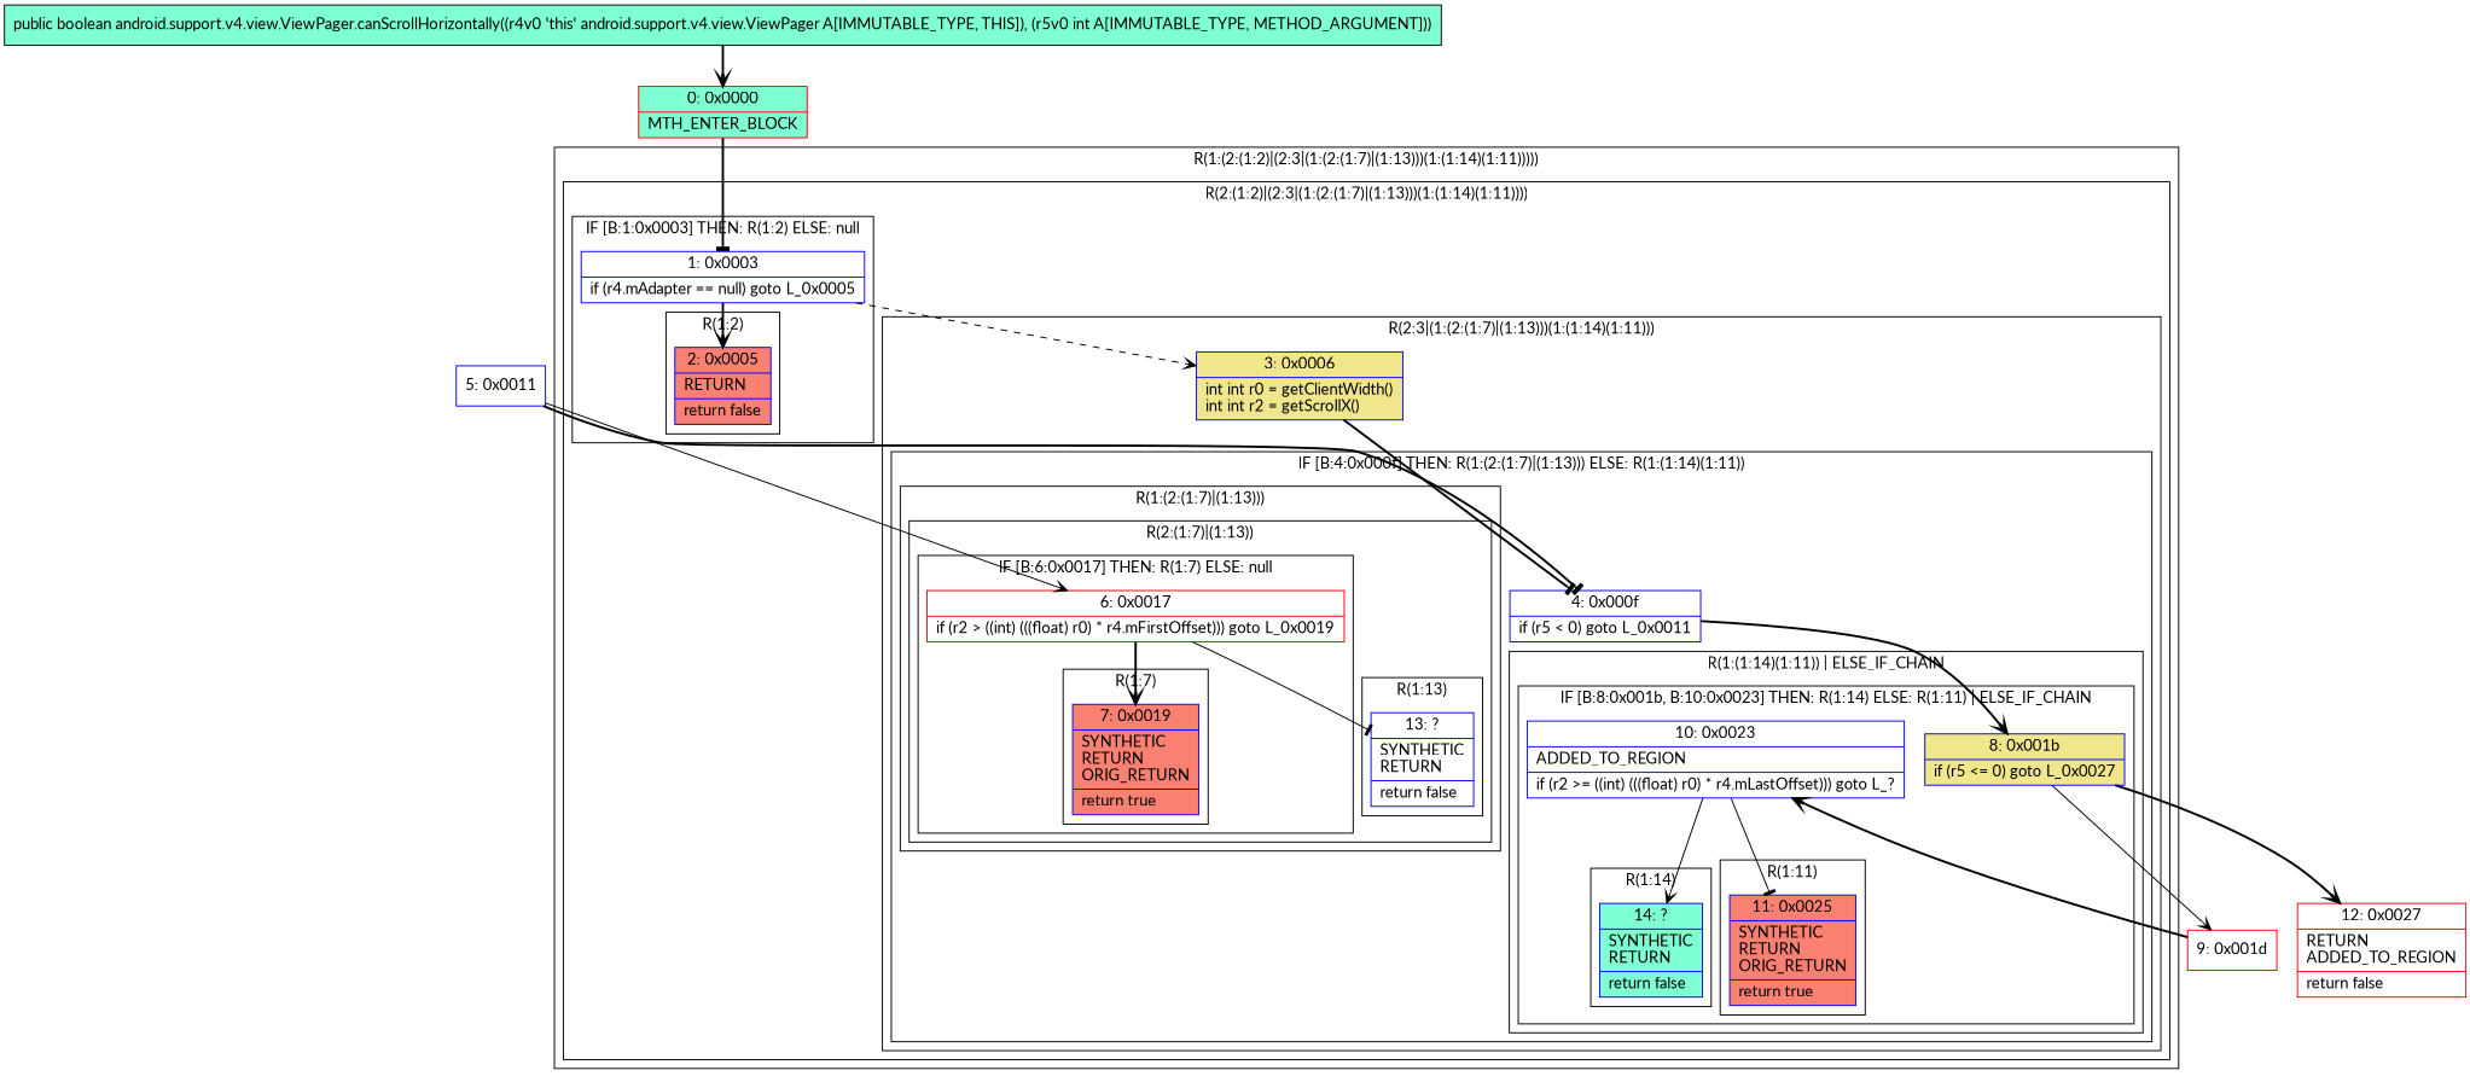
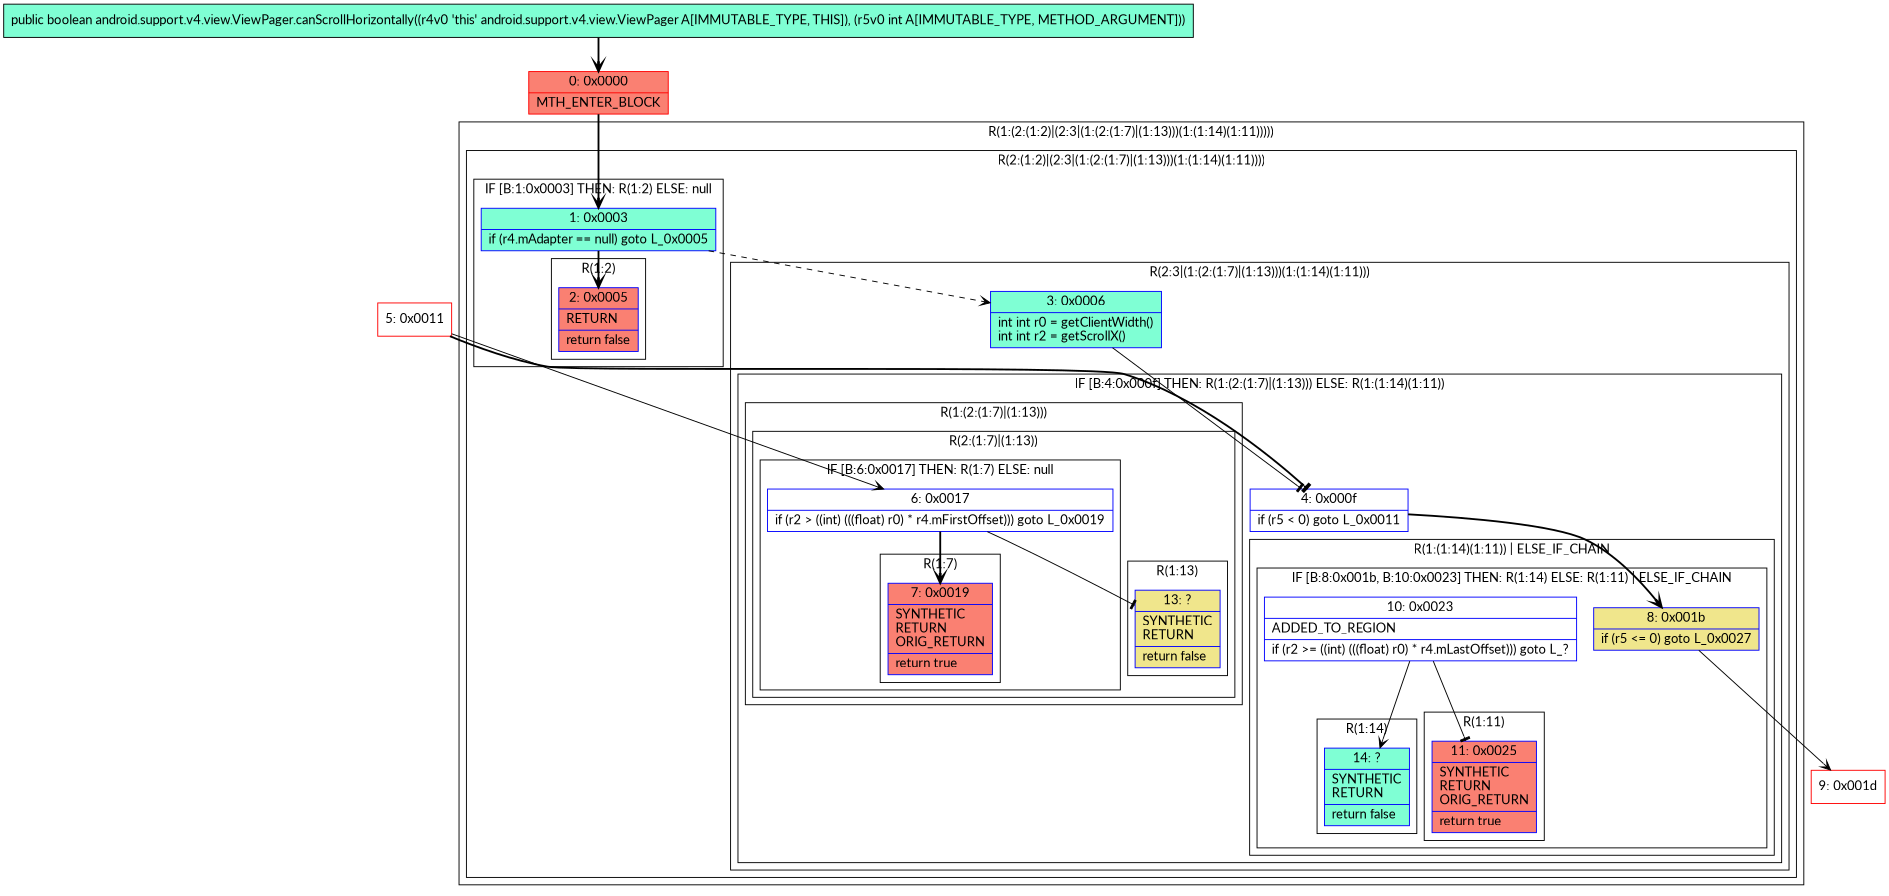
  digraph {
    fontname=Lato
    node [color=blue fillcolor=white fontname=Lato shape=record style=filled]
    edge [arrowhead=vee fontname=Lato style=bold]
    n1 [fillcolor=salmon label="{2\:\ 0x0005|RETURN\l|return false\l}"]
-   n2 [label="{1\:\ 0x0003|if (r4.mAdapter == null) goto L_0x0005\l}"]
+   n2 [fillcolor=aquamarine label="{1\:\ 0x0003|if (r4.mAdapter == null) goto L_0x0005\l}"]
    n3 [fillcolor=salmon label="{7\:\ 0x0019|SYNTHETIC\lRETURN\lORIG_RETURN\l|return true\l}"]
-   n4 [color=red label="{6\:\ 0x0017|if (r2 \> ((int) (((float) r0) * r4.mFirstOffset))) goto L_0x0019\l}"]
-   n5 [label="{13\:\ ?|SYNTHETIC\lRETURN\l|return false\l}"]
+   n4 [label="{6\:\ 0x0017|if (r2 \> ((int) (((float) r0) * r4.mFirstOffset))) goto L_0x0019\l}"]
+   n5 [fillcolor=khaki label="{13\:\ ?|SYNTHETIC\lRETURN\l|return false\l}"]
    n6 [fillcolor=aquamarine label="{14\:\ ?|SYNTHETIC\lRETURN\l|return false\l}"]
    n7 [fillcolor=salmon label="{11\:\ 0x0025|SYNTHETIC\lRETURN\lORIG_RETURN\l|return true\l}"]
    n8 [fillcolor=khaki label="{8\:\ 0x001b|if (r5 \<= 0) goto L_0x0027\l}"]
    n9 [label="{10\:\ 0x0023|ADDED_TO_REGION\l|if (r2 \>= ((int) (((float) r0) * r4.mLastOffset))) goto L_?\l}"]
    n10 [label="{4\:\ 0x000f|if (r5 \< 0) goto L_0x0011\l}"]
-   n11 [fillcolor=khaki label="{3\:\ 0x0006|int int r0 = getClientWidth()\lint int r2 = getScrollX()\l}"]
+   n11 [fillcolor=aquamarine label="{3\:\ 0x0006|int int r0 = getClientWidth()\lint int r2 = getScrollX()\l}"]
    n12 [color=red label="{9\:\ 0x001d}"]
-   n13 [color=red label="{12\:\ 0x0027|RETURN\lADDED_TO_REGION\l|return false\l}"]
-   n14 [label="{5\:\ 0x0011}"]
-   n15 [color=red fillcolor=aquamarine label="{0\:\ 0x0000|MTH_ENTER_BLOCK\l}"]
+   n14 [color=red label="{5\:\ 0x0011}"]
+   n15 [color=red fillcolor=salmon label="{0\:\ 0x0000|MTH_ENTER_BLOCK\l}"]
    n16 [fillcolor=aquamarine label="{public boolean android.support.v4.view.ViewPager.canScrollHorizontally((r4v0 'this' android.support.v4.view.ViewPager A[IMMUTABLE_TYPE, THIS]), (r5v0 int A[IMMUTABLE_TYPE, METHOD_ARGUMENT])) }" color=""]
    subgraph cluster_1 {
      label="R(1:(2:(1:2)|(2:3|(1:(2:(1:7)|(1:13)))(1:(1:14)(1:11)))))"
      subgraph cluster_2 {
        label="R(2:(1:2)|(2:3|(1:(2:(1:7)|(1:13)))(1:(1:14)(1:11))))"
        subgraph cluster_3 {
          label="IF [B:1:0x0003] THEN: R(1:2) ELSE: null"
          n2
          subgraph cluster_4 {
            label="R(1:2)"
            n1
          }
        }
        subgraph cluster_5 {
          label="R(2:3|(1:(2:(1:7)|(1:13)))(1:(1:14)(1:11)))"
          n11
          subgraph cluster_6 {
            label="IF [B:4:0x000f] THEN: R(1:(2:(1:7)|(1:13))) ELSE: R(1:(1:14)(1:11))"
            n10
            subgraph cluster_7 {
              label="R(1:(2:(1:7)|(1:13)))"
              subgraph cluster_8 {
                label="R(2:(1:7)|(1:13))"
                subgraph cluster_9 {
                  label="IF [B:6:0x0017] THEN: R(1:7) ELSE: null"
                  n4
                  subgraph cluster_10 {
                    label="R(1:7)"
                    n3
                  }
                }
                subgraph cluster_11 {
                  label="R(1:13)"
                  n5
                }
              }
            }
            subgraph cluster_12 {
              label="R(1:(1:14)(1:11)) | ELSE_IF_CHAIN\l"
              subgraph cluster_13 {
                label="IF [B:8:0x001b, B:10:0x0023] THEN: R(1:14) ELSE: R(1:11) | ELSE_IF_CHAIN\l"
                n8
                n9
                subgraph cluster_14 {
                  label="R(1:14)"
                  n6
                }
                subgraph cluster_15 {
                  label="R(1:11)"
                  n7
                }
              }
            }
          }
        }
      }
    }
    n2 -> n1
    n2 -> n11 [style=dashed]
    n4 -> n3
    n4 -> n5 [arrowhead=tee style=solid]
    n8 -> n12 [style=solid]
-   n8 -> n13
    n9 -> n6 [style=solid]
    n9 -> n7 [arrowhead=tee style=solid]
    n10 -> n8
-   n11 -> n10 [arrowhead=tee]
-   n12 -> n9
+   n11 -> n10 [arrowhead=tee style=solid]
    n14 -> n4 [style=solid]
    n14 -> n10 [arrowhead=tee]
-   n15 -> n2 [arrowhead=tee]
+   n15 -> n2
    n16 -> n15
  }
